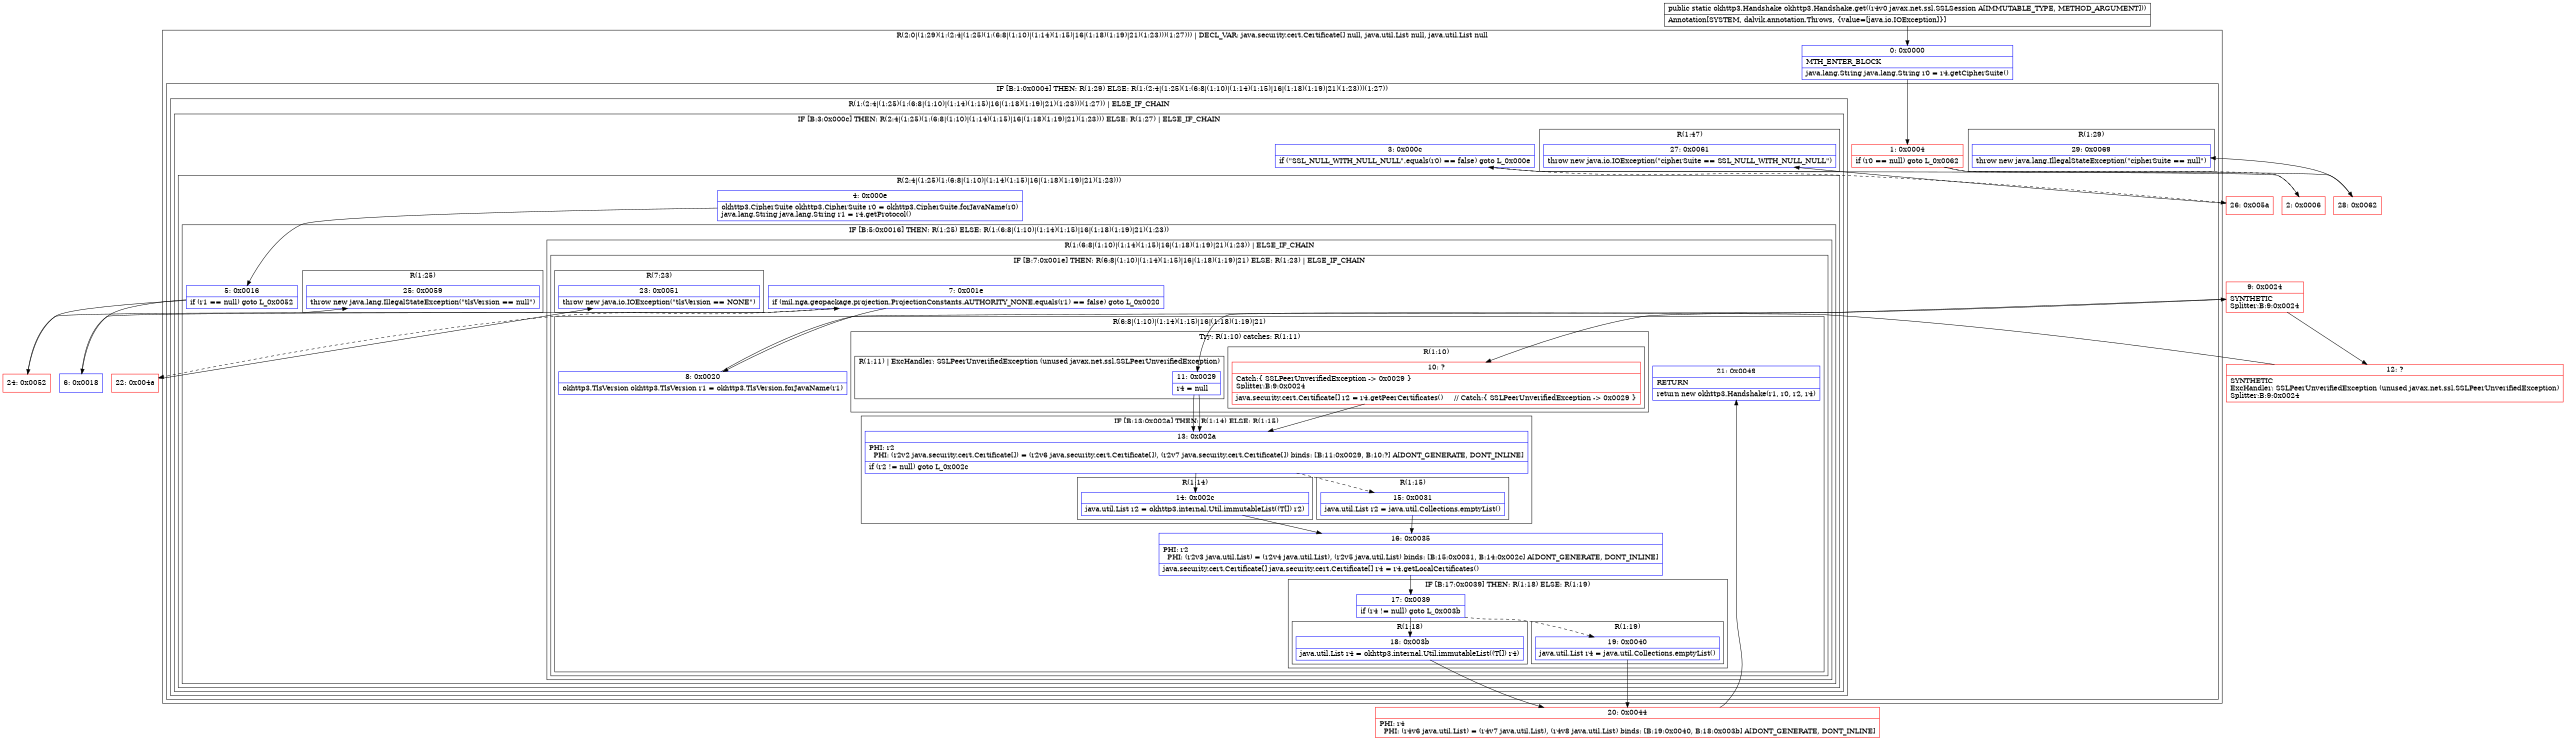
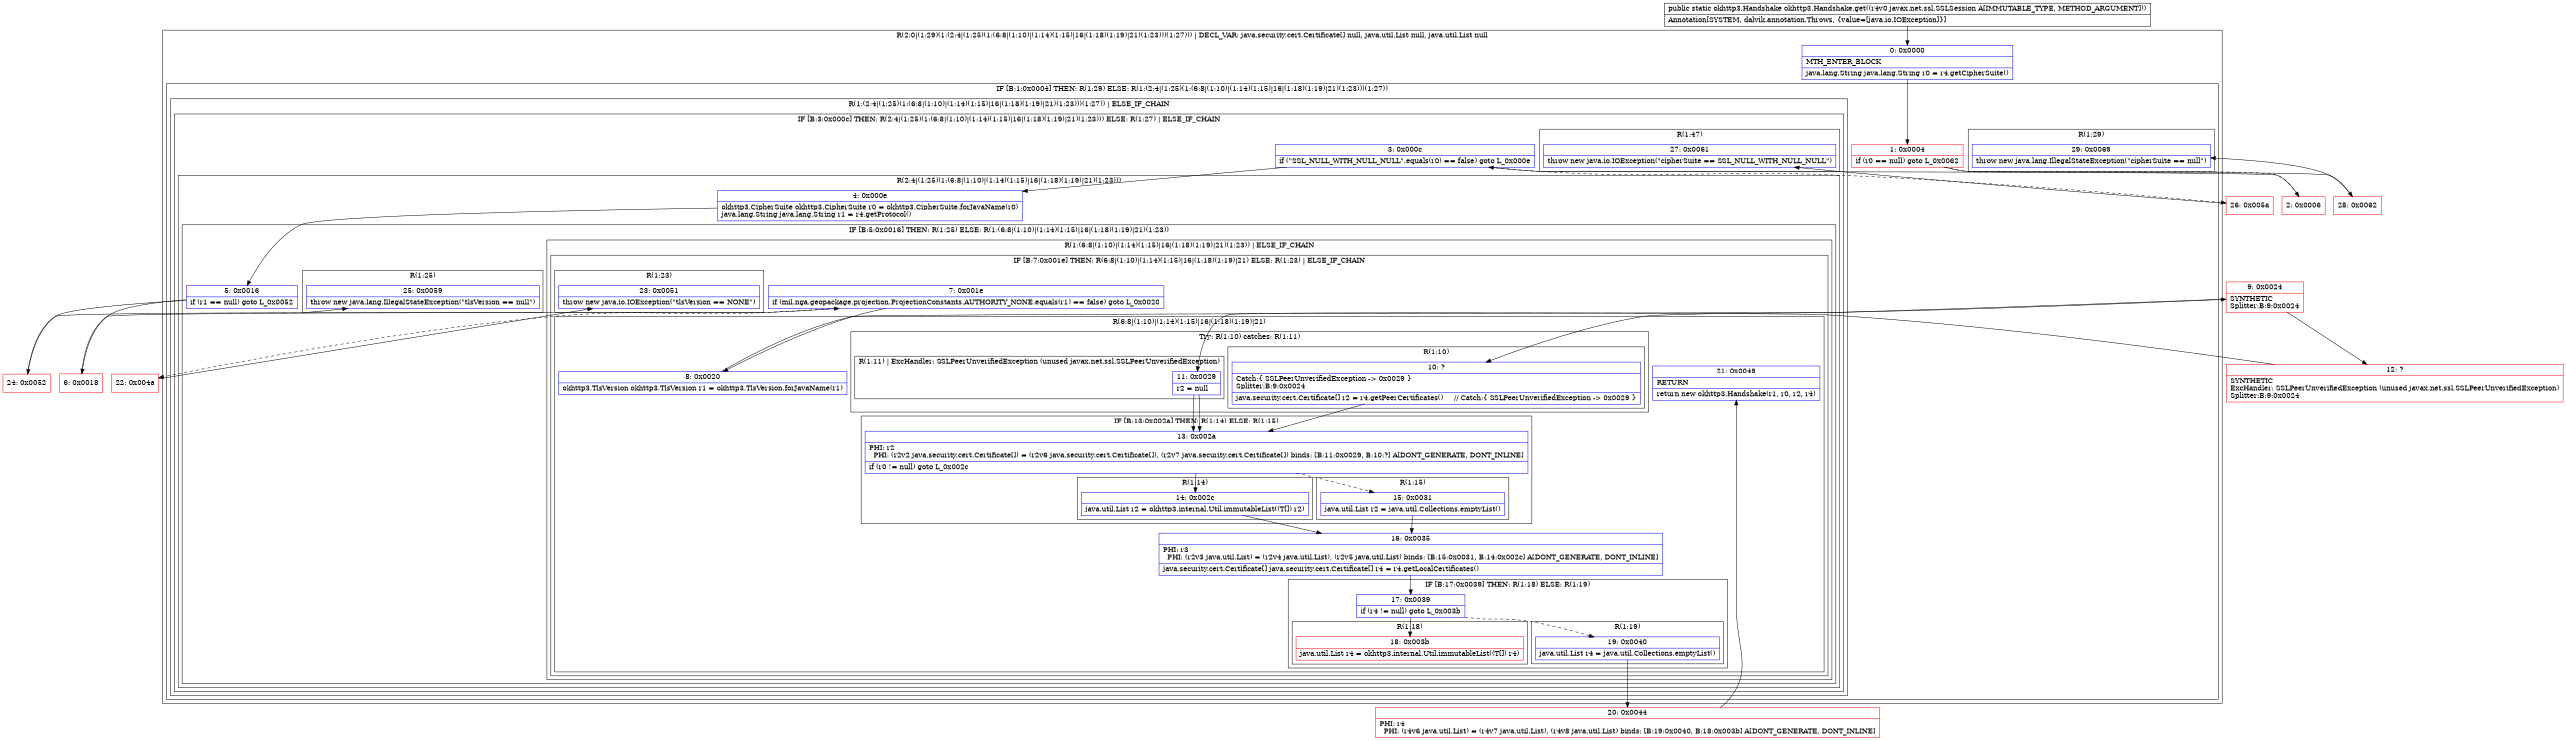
  digraph {
    node [color=blue shape=record]
    n1 [label="{29\:\ 0x0069|throw new java.lang.IllegalStateException(\"cipherSuite == null\")\l}"]
    n2 [label="{25\:\ 0x0059|throw new java.lang.IllegalStateException(\"tlsVersion == null\")\l}"]
-   n3 [color=red label="{10\:\ ?|Catch:\{ SSLPeerUnverifiedException \-\> 0x0029 \}\lSplitter:B:9:0x0024\l|java.security.cert.Certificate[] r2 = r4.getPeerCertificates()     \/\/ Catch:\{ SSLPeerUnverifiedException \-\> 0x0029 \}\l}"]
-   n4 [label="{11\:\ 0x0029|r4 = null\l}"]
+   n3 [label="{10\:\ ?|Catch:\{ SSLPeerUnverifiedException \-\> 0x0029 \}\lSplitter:B:9:0x0024\l|java.security.cert.Certificate[] r2 = r4.getPeerCertificates()     \/\/ Catch:\{ SSLPeerUnverifiedException \-\> 0x0029 \}\l}"]
+   n4 [label="{11\:\ 0x0029|r2 = null\l}"]
    n5 [label="{14\:\ 0x002c|java.util.List r2 = okhttp3.internal.Util.immutableList((T[]) r2)\l}"]
    n6 [label="{15\:\ 0x0031|java.util.List r2 = java.util.Collections.emptyList()\l}"]
-   n7 [label="{13\:\ 0x002a|PHI: r2 \l  PHI: (r2v2 java.security.cert.Certificate[]) = (r2v6 java.security.cert.Certificate[]), (r2v7 java.security.cert.Certificate[]) binds: [B:11:0x0029, B:10:?] A[DONT_GENERATE, DONT_INLINE]\l|if (r2 != null) goto L_0x002c\l}"]
-   n8 [label="{18\:\ 0x003b|java.util.List r4 = okhttp3.internal.Util.immutableList((T[]) r4)\l}"]
+   n7 [label="{13\:\ 0x002a|PHI: r2 \l  PHI: (r2v2 java.security.cert.Certificate[]) = (r2v6 java.security.cert.Certificate[]), (r2v7 java.security.cert.Certificate[]) binds: [B:11:0x0029, B:10:?] A[DONT_GENERATE, DONT_INLINE]\l|if (r0 != null) goto L_0x002c\l}"]
+   n8 [color=red label="{18\:\ 0x003b|java.util.List r4 = okhttp3.internal.Util.immutableList((T[]) r4)\l}"]
    n9 [label="{19\:\ 0x0040|java.util.List r4 = java.util.Collections.emptyList()\l}"]
    n10 [label="{17\:\ 0x0039|if (r4 != null) goto L_0x003b\l}"]
    n11 [label="{8\:\ 0x0020|okhttp3.TlsVersion okhttp3.TlsVersion r1 = okhttp3.TlsVersion.forJavaName(r1)\l}"]
-   n12 [label="{16\:\ 0x0035|PHI: r2 \l  PHI: (r2v3 java.util.List) = (r2v4 java.util.List), (r2v5 java.util.List) binds: [B:15:0x0031, B:14:0x002c] A[DONT_GENERATE, DONT_INLINE]\l|java.security.cert.Certificate[] java.security.cert.Certificate[] r4 = r4.getLocalCertificates()\l}"]
+   n12 [label="{16\:\ 0x0035|PHI: r3 \l  PHI: (r2v3 java.util.List) = (r2v4 java.util.List), (r2v5 java.util.List) binds: [B:15:0x0031, B:14:0x002c] A[DONT_GENERATE, DONT_INLINE]\l|java.security.cert.Certificate[] java.security.cert.Certificate[] r4 = r4.getLocalCertificates()\l}"]
    n13 [label="{21\:\ 0x0049|RETURN\l|return new okhttp3.Handshake(r1, r0, r2, r4)\l}"]
    n14 [label="{23\:\ 0x0051|throw new java.io.IOException(\"tlsVersion == NONE\")\l}"]
    n15 [label="{7\:\ 0x001e|if (mil.nga.geopackage.projection.ProjectionConstants.AUTHORITY_NONE.equals(r1) == false) goto L_0x0020\l}"]
    n16 [label="{5\:\ 0x0016|if (r1 == null) goto L_0x0052\l}"]
    n17 [label="{4\:\ 0x000e|okhttp3.CipherSuite okhttp3.CipherSuite r0 = okhttp3.CipherSuite.forJavaName(r0)\ljava.lang.String java.lang.String r1 = r4.getProtocol()\l}"]
    n18 [label="{27\:\ 0x0061|throw new java.io.IOException(\"cipherSuite == SSL_NULL_WITH_NULL_NULL\")\l}"]
    n19 [label="{3\:\ 0x000c|if (\"SSL_NULL_WITH_NULL_NULL\".equals(r0) == false) goto L_0x000e\l}"]
    n20 [color=red label="{1\:\ 0x0004|if (r0 == null) goto L_0x0062\l}"]
    n21 [label="{0\:\ 0x0000|MTH_ENTER_BLOCK\l|java.lang.String java.lang.String r0 = r4.getCipherSuite()\l}"]
    n22 [color=red label="{20\:\ 0x0044|PHI: r4 \l  PHI: (r4v6 java.util.List) = (r4v7 java.util.List), (r4v8 java.util.List) binds: [B:19:0x0040, B:18:0x003b] A[DONT_GENERATE, DONT_INLINE]\l}"]
    n23 [color=red label="{9\:\ 0x0024|SYNTHETIC\lSplitter:B:9:0x0024\l}"]
    n24 [color=red label="{22\:\ 0x004a}"]
-   n25 [label="{6\:\ 0x0018}"]
+   n25 [color=red label="{6\:\ 0x0018}"]
    n26 [color=red label="{24\:\ 0x0052}"]
    n27 [color=red label="{26\:\ 0x005a}"]
    n28 [color=red label="{2\:\ 0x0006}"]
    n29 [color=red label="{28\:\ 0x0062}"]
    n30 [color=red label="{12\:\ ?|SYNTHETIC\lExcHandler: SSLPeerUnverifiedException (unused javax.net.ssl.SSLPeerUnverifiedException)\lSplitter:B:9:0x0024\l}"]
    n31 [label="{public static okhttp3.Handshake okhttp3.Handshake.get((r4v0 javax.net.ssl.SSLSession A[IMMUTABLE_TYPE, METHOD_ARGUMENT]))  | Annotation[SYSTEM, dalvik.annotation.Throws, \{value=[java.io.IOException]\}]\l}" color=""]
    subgraph cluster_1 {
      label="R(2:0|(1:29)(1:(2:4|(1:25)(1:(6:8|(1:10)|(1:14)(1:15)|16|(1:18)(1:19)|21)(1:23)))(1:27))) | DECL_VAR: java.security.cert.Certificate[] null, java.util.List null, java.util.List null\l"
      n21
      subgraph cluster_2 {
        label="IF [B:1:0x0004] THEN: R(1:29) ELSE: R(1:(2:4|(1:25)(1:(6:8|(1:10)|(1:14)(1:15)|16|(1:18)(1:19)|21)(1:23)))(1:27))"
        n20
        subgraph cluster_3 {
          label="R(1:29)"
          n1
        }
        subgraph cluster_4 {
          label="R(1:(2:4|(1:25)(1:(6:8|(1:10)|(1:14)(1:15)|16|(1:18)(1:19)|21)(1:23)))(1:27)) | ELSE_IF_CHAIN\l"
          subgraph cluster_5 {
            label="IF [B:3:0x000c] THEN: R(2:4|(1:25)(1:(6:8|(1:10)|(1:14)(1:15)|16|(1:18)(1:19)|21)(1:23))) ELSE: R(1:27) | ELSE_IF_CHAIN\l"
            n19
            subgraph cluster_6 {
              label="R(2:4|(1:25)(1:(6:8|(1:10)|(1:14)(1:15)|16|(1:18)(1:19)|21)(1:23)))"
              n17
              subgraph cluster_7 {
                label="IF [B:5:0x0016] THEN: R(1:25) ELSE: R(1:(6:8|(1:10)|(1:14)(1:15)|16|(1:18)(1:19)|21)(1:23))"
                n16
                subgraph cluster_8 {
                  label="R(1:25)"
                  n2
                }
                subgraph cluster_9 {
                  label="R(1:(6:8|(1:10)|(1:14)(1:15)|16|(1:18)(1:19)|21)(1:23)) | ELSE_IF_CHAIN\l"
                  subgraph cluster_10 {
                    label="IF [B:7:0x001e] THEN: R(6:8|(1:10)|(1:14)(1:15)|16|(1:18)(1:19)|21) ELSE: R(1:23) | ELSE_IF_CHAIN\l"
                    n15
                    subgraph cluster_11 {
                      label="R(6:8|(1:10)|(1:14)(1:15)|16|(1:18)(1:19)|21)"
                      n11
                      n12
                      n13
                      subgraph cluster_12 {
                        label="Try: R(1:10) catches: R(1:11)"
                        subgraph cluster_13 {
                          label="R(1:10)"
                          n3
                        }
                        subgraph cluster_14 {
                          label="R(1:11) | ExcHandler: SSLPeerUnverifiedException (unused javax.net.ssl.SSLPeerUnverifiedException)\l"
                          n4
                        }
                      }
                      subgraph cluster_15 {
                        label="IF [B:13:0x002a] THEN: R(1:14) ELSE: R(1:15)"
                        n7
                        subgraph cluster_16 {
                          label="R(1:14)"
                          n5
                        }
                        subgraph cluster_17 {
                          label="R(1:15)"
                          n6
                        }
                      }
                      subgraph cluster_18 {
                        label="IF [B:17:0x0039] THEN: R(1:18) ELSE: R(1:19)"
                        n10
                        subgraph cluster_19 {
                          label="R(1:18)"
                          n8
                        }
                        subgraph cluster_20 {
                          label="R(1:19)"
                          n9
                        }
                      }
                    }
                    subgraph cluster_21 {
-                     label="R(7:23)"
+                     label="R(1:23)"
                      n14
                    }
                  }
                }
              }
            }
            subgraph cluster_22 {
              label="R(1:47)"
              n18
            }
          }
        }
      }
    }
    subgraph cluster_23 {
      label="R(1:11) | ExcHandler: SSLPeerUnverifiedException (unused javax.net.ssl.SSLPeerUnverifiedException)\l"
    }
    n3 -> n7
    n4 -> n7
    n4 -> n7
    n5 -> n12
    n6 -> n12
    n7 -> n5
    n7 -> n6 [style=dashed]
-   n8 -> n22
    n9 -> n22
    n10 -> n8
    n10 -> n9 [style=dashed]
    n11 -> n23
    n12 -> n10
    n15 -> n11
    n15 -> n24 [style=dashed]
    n16 -> n25 [style=solid]
    n16 -> n26
    n17 -> n16
+   n19 -> n17
    n19 -> n27 [style=dashed]
    n20 -> n28 [style=dashed]
    n20 -> n29
    n21 -> n20
    n22 -> n13
    n23 -> n3
    n23 -> n30
    n24 -> n14
    n25 -> n15
    n26 -> n2
    n27 -> n18
    n28 -> n19
    n29 -> n1
    n30 -> n4
    n31 -> n21
  }
